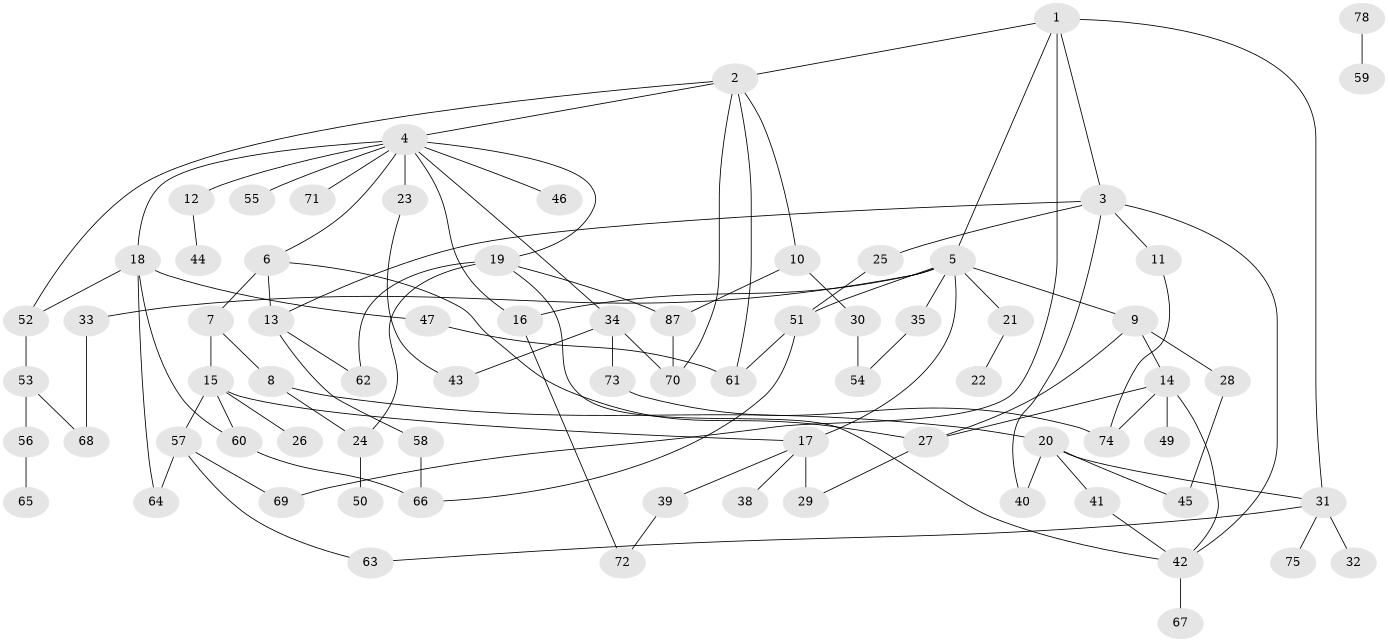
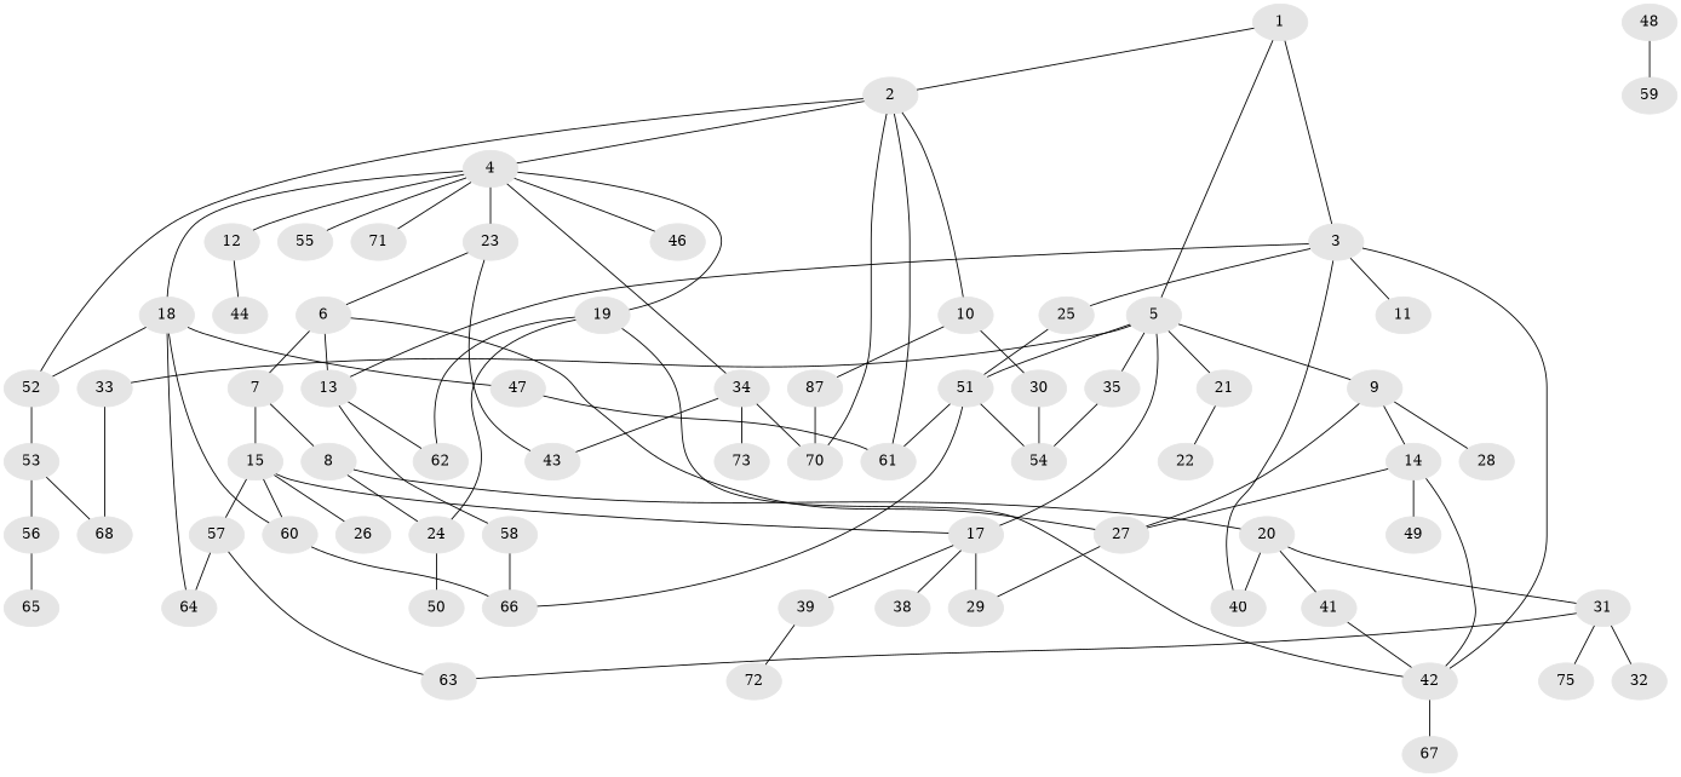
  graph {
    node [color=gray90 style=filled]
    1
    2
    3
    5
    31
-   69
    4
    10
    52
    61
    70
    11
    13
    25
    40
    42
-   16
    9
    17
    21
    33
    35
    51
    32
    63
    75
    6
    12
    18
    19
    23
    34
    46
    55
    71
    30
    n37 [label=87]
    53
-   74
    58
    62
    67
-   48 [label=78]
+   48
    59
    7
    27
    44
    72
    60
    47
    64
    24
    43
    73
    14
    28
    29
    38
    39
    22
    68
    54
    66
    8
    15
    20
    26
    57
    41
-   45
    50
    49
    56
    65
    1 -- 2
    1 -- 3
    1 -- 5
-   1 -- 31
-   1 -- 69
    2 -- 4
    2 -- 10
    2 -- 52
    2 -- 61
    2 -- 70
    3 -- 11
    3 -- 13
    3 -- 25
    3 -- 40
    3 -- 42
-   5 -- 16
    5 -- 9
    5 -- 17
    5 -- 21
    5 -- 33
    5 -- 35
    5 -- 51
    31 -- 32
    31 -- 63
    31 -- 75
-   4 -- 16
-   4 -- 6
+   23 -- 6
    4 -- 12
    4 -- 18
    4 -- 19
    4 -- 23
    4 -- 34
    4 -- 46
    4 -- 55
    4 -- 71
    10 -- 30
    10 -- n37
    52 -- 53
-   11 -- 74
    13 -- 58
    13 -- 62
    25 -- 51
    42 -- 67
-   16 -- 72
    9 -- 27
    9 -- 14
    9 -- 28
    17 -- 29
    17 -- 38
    17 -- 39
    21 -- 22
    33 -- 68
    35 -- 54
    51 -- 61
+   51 -- 54
    51 -- 66
    6 -- 13
    6 -- 7
    6 -- 27
    12 -- 44
    18 -- 52
    18 -- 60
    18 -- 47
    18 -- 64
    19 -- 42
-   19 -- n37
    19 -- 62
    19 -- 24
    23 -- 43
    34 -- 70
    34 -- 43
    34 -- 73
    30 -- 54
    n37 -- 70
    53 -- 68
    53 -- 56
    58 -- 66
    48 -- 59
    7 -- 8
    7 -- 15
    27 -- 29
    60 -- 66
    47 -- 61
    24 -- 50
-   73 -- 74
    14 -- 42
-   14 -- 74
    14 -- 27
    14 -- 49
-   28 -- 45
    39 -- 72
    8 -- 24
    8 -- 20
    15 -- 17
    15 -- 60
    15 -- 26
    15 -- 57
    20 -- 31
    20 -- 40
    20 -- 41
-   20 -- 45
-   57 -- 69
    57 -- 63
    57 -- 64
    41 -- 42
    56 -- 65
  }
